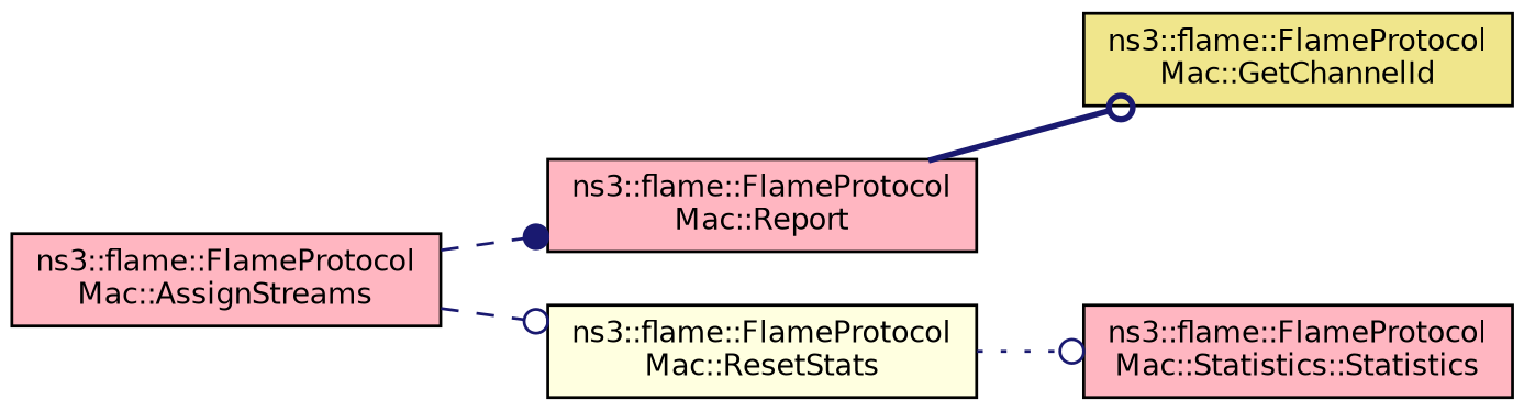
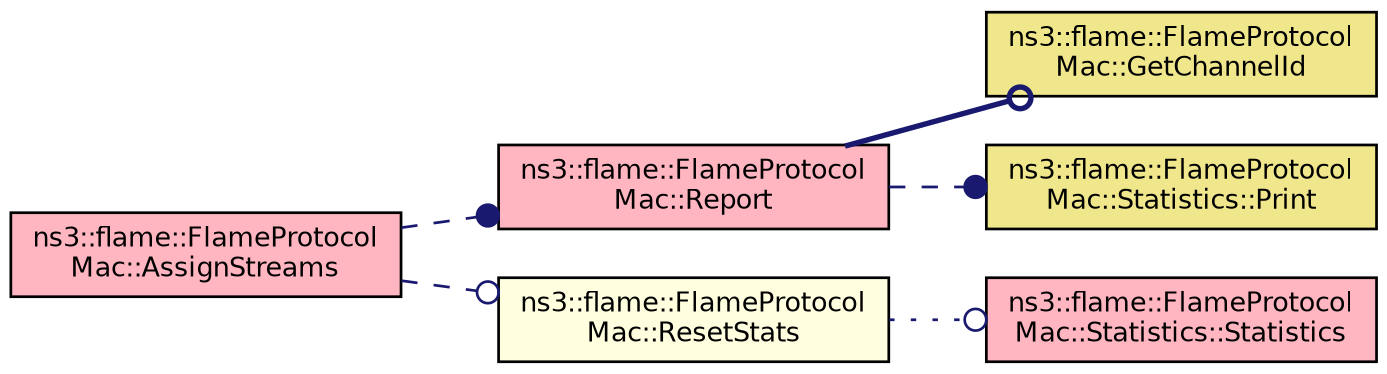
  digraph {
    rankdir=LR
    node [color=black fillcolor=lightpink fontname=Helvetica fontsize=10 shape=record style=filled]
    edge [arrowhead=odot color=midnightblue fontname=Helvetica fontsize=10 labelfontname=Helvetica labelfontsize=10 style=dashed]
    n1 [fontcolor=black height=0.2 label="ns3::flame::FlameProtocol\lMac::AssignStreams" width=0.4]
    n2 [height=0.2 label="ns3::flame::FlameProtocol\lMac::Report" width=0.4]
    n3 [fillcolor=lightyellow height=0.2 label="ns3::flame::FlameProtocol\lMac::ResetStats" width=0.4]
    n4 [fillcolor=khaki height=0.2 label="ns3::flame::FlameProtocol\lMac::GetChannelId" width=0.4]
+   n5 [fillcolor=khaki height=0.2 label="ns3::flame::FlameProtocol\lMac::Statistics::Print" width=0.4]
    n6 [height=0.2 label="ns3::flame::FlameProtocol\lMac::Statistics::Statistics" width=0.4]
    n1 -> n2 [arrowhead=dot]
    n1 -> n3
    n2 -> n4 [style=bold]
+   n2 -> n5 [arrowhead=dot]
    n3 -> n6 [style=dotted]
  }
